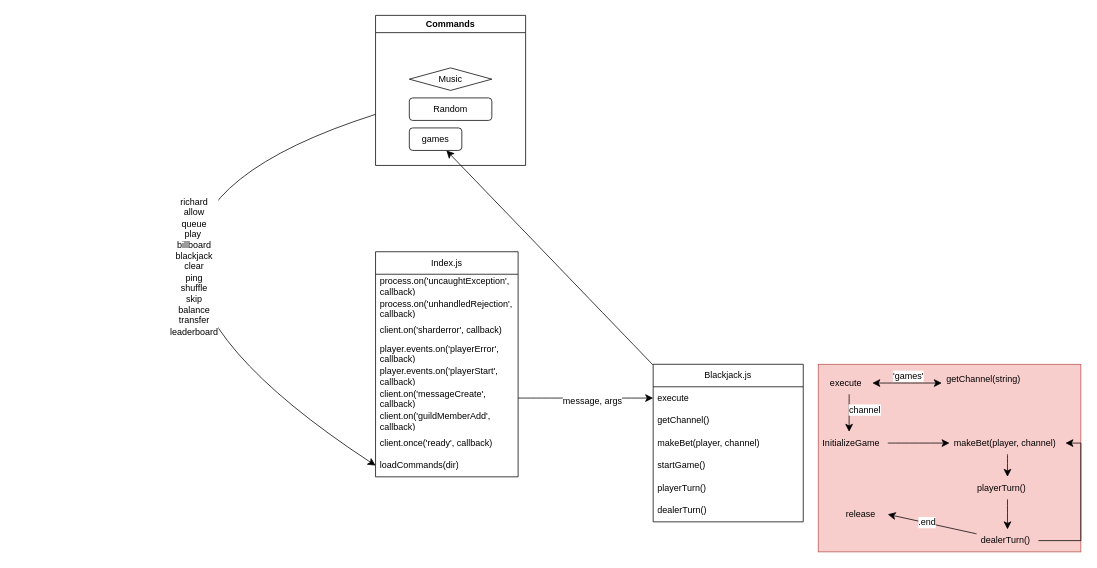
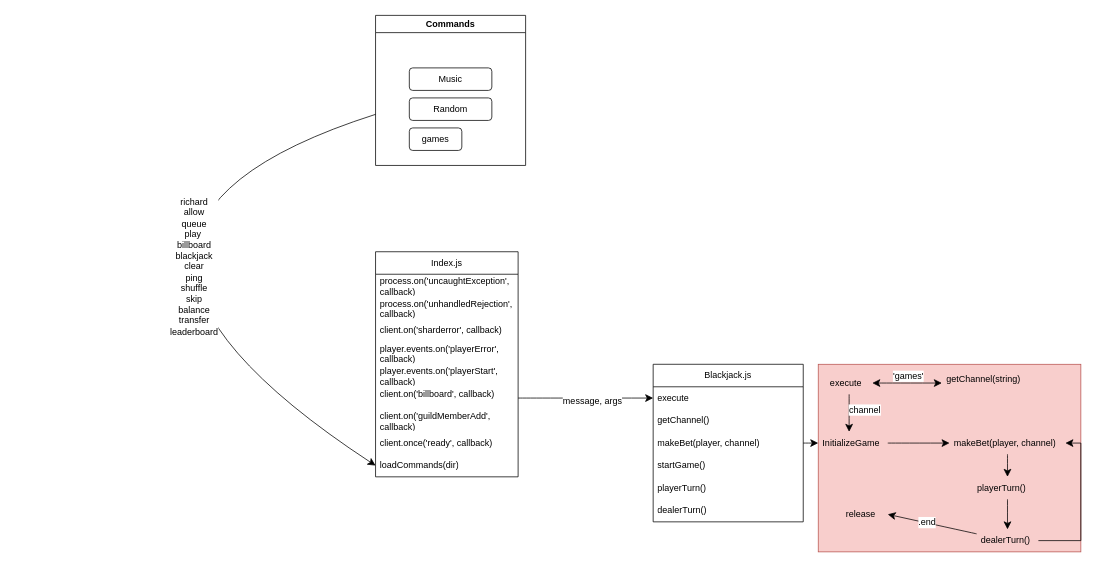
  <mxCell id="0" />
  <mxCell id="1" parent="0" />
  <mxCell id="2" style="edgeStyle=none;curved=1;rounded=0;orthogonalLoop=1;jettySize=auto;html=1;fontSize=12;startSize=8;endSize=8;exitX=1;exitY=0.5;exitDx=0;exitDy=0;entryX=0;entryY=0.5;entryDx=0;entryDy=0;" edge="1" parent="1" source="24" target="12"><mxGeometry relative="1" as="geometry"><mxPoint x="660" y="365" as="sourcePoint" /><mxPoint x="830" y="530" as="targetPoint" /></mxGeometry></mxCell>
  <mxCell id="3" value="message, args" style="edgeLabel;html=1;align=center;verticalAlign=middle;resizable=0;points=[];fontSize=12;" vertex="1" connectable="0" parent="2"><mxGeometry x="0.093" y="-4" relative="1" as="geometry"><mxPoint as="offset" /></mxGeometry></mxCell>
  <mxCell id="4" style="edgeStyle=none;curved=1;rounded=0;orthogonalLoop=1;jettySize=auto;html=1;entryX=0;entryY=0.5;entryDx=0;entryDy=0;fontSize=12;startSize=8;endSize=8;" edge="1" parent="1" source="6" target="27"><mxGeometry relative="1" as="geometry"><Array as="points"><mxPoint x="20" y="305" /></Array></mxGeometry></mxCell>
  <mxCell id="5" value="richard&lt;div&gt;allow&lt;/div&gt;&lt;div&gt;queue&lt;/div&gt;&lt;div&gt;play&amp;nbsp;&lt;/div&gt;&lt;div&gt;billboard&lt;/div&gt;&lt;div&gt;blackjack&lt;/div&gt;&lt;div&gt;clear&lt;/div&gt;&lt;div&gt;ping&lt;/div&gt;&lt;div&gt;shuffle&lt;/div&gt;&lt;div&gt;skip&lt;/div&gt;&lt;div&gt;balance&lt;/div&gt;&lt;div&gt;transfer&lt;/div&gt;&lt;div&gt;leaderboard&lt;/div&gt;" style="edgeLabel;html=1;align=center;verticalAlign=middle;resizable=0;points=[];fontSize=12;" vertex="1" connectable="0" parent="4"><mxGeometry x="0.352" y="89" relative="1" as="geometry"><mxPoint as="offset" /></mxGeometry></mxCell>
  <mxCell id="6" value="Commands" style="swimlane;whiteSpace=wrap;html=1;" vertex="1" parent="1"><mxGeometry x="500" y="20" width="200" height="200" as="geometry"><mxRectangle x="130" y="230" width="140" height="30" as="alternateBounds" /></mxGeometry></mxCell>
- <mxCell id="7" value="Music" style="rhombus;whiteSpace=wrap;html=1;" vertex="1" parent="6"><mxGeometry x="45" y="70" width="110" height="30" as="geometry" /></mxCell>
+ <mxCell id="7" value="Music" style="rounded=1;whiteSpace=wrap;html=1;" vertex="1" parent="6"><mxGeometry x="45" y="70" width="110" height="30" as="geometry" /></mxCell>
  <mxCell id="8" value="Random&lt;span style=&quot;color: rgba(0, 0, 0, 0); font-family: monospace; font-size: 0px; text-align: start; text-wrap: nowrap;&quot;&gt;%3CmxGraphModel%3E%3Croot%3E%3CmxCell%20id%3D%220%22%2F%3E%3CmxCell%20id%3D%221%22%20parent%3D%220%22%2F%3E%3CmxCell%20id%3D%222%22%20value%3D%22%22%20style%3D%22rounded%3D1%3BwhiteSpace%3Dwrap%3Bhtml%3D1%3B%22%20vertex%3D%221%22%20parent%3D%221%22%3E%3CmxGeometry%20x%3D%22230%22%20y%3D%22180%22%20width%3D%22110%22%20height%3D%2230%22%20as%3D%22geometry%22%2F%3E%3C%2FmxCell%3E%3C%2Froot%3E%3C%2FmxGraphModel%3E&lt;/span&gt;" style="rounded=1;whiteSpace=wrap;html=1;" vertex="1" parent="6"><mxGeometry x="45" y="110" width="110" height="30" as="geometry" /></mxCell>
  <mxCell id="9" value="games" style="rounded=1;whiteSpace=wrap;html=1;" vertex="1" parent="6"><mxGeometry x="45" y="150" width="70" height="30" as="geometry" /></mxCell>
- <mxCell id="10" style="edgeStyle=none;curved=1;rounded=0;orthogonalLoop=1;jettySize=auto;html=1;fontSize=12;startSize=8;endSize=8;" edge="1" parent="1" source="11" target="9"><mxGeometry relative="1" as="geometry" /></mxCell>
+ <mxCell id="10" style="edgeStyle=none;curved=1;rounded=0;orthogonalLoop=1;jettySize=auto;html=1;entryX=0;entryY=0.5;entryDx=0;entryDy=0;fontSize=12;startSize=8;endSize=8;" edge="1" parent="1" source="11" target="34"><mxGeometry relative="1" as="geometry" /></mxCell>
  <mxCell id="11" value="Blackjack.js" style="swimlane;fontStyle=0;childLayout=stackLayout;horizontal=1;startSize=30;horizontalStack=0;resizeParent=1;resizeParentMax=0;resizeLast=0;collapsible=1;marginBottom=0;whiteSpace=wrap;html=1;" vertex="1" parent="1"><mxGeometry x="870" y="485" width="200" height="210" as="geometry" /></mxCell>
  <mxCell id="12" value="execute" style="text;strokeColor=none;fillColor=none;align=left;verticalAlign=middle;spacingLeft=4;spacingRight=4;overflow=hidden;points=[[0,0.5],[1,0.5]];portConstraint=eastwest;rotatable=0;whiteSpace=wrap;html=1;" vertex="1" parent="11"><mxGeometry y="30" width="200" height="30" as="geometry" /></mxCell>
  <mxCell id="13" value="getChannel()" style="text;strokeColor=none;fillColor=none;align=left;verticalAlign=middle;spacingLeft=4;spacingRight=4;overflow=hidden;points=[[0,0.5],[1,0.5]];portConstraint=eastwest;rotatable=0;whiteSpace=wrap;html=1;" vertex="1" parent="11"><mxGeometry y="60" width="200" height="30" as="geometry" /></mxCell>
  <mxCell id="14" value="makeBet(player, channel)" style="text;strokeColor=none;fillColor=none;align=left;verticalAlign=middle;spacingLeft=4;spacingRight=4;overflow=hidden;points=[[0,0.5],[1,0.5]];portConstraint=eastwest;rotatable=0;whiteSpace=wrap;html=1;" vertex="1" parent="11"><mxGeometry y="90" width="200" height="30" as="geometry" /></mxCell>
  <mxCell id="15" value="startGame()" style="text;strokeColor=none;fillColor=none;align=left;verticalAlign=middle;spacingLeft=4;spacingRight=4;overflow=hidden;points=[[0,0.5],[1,0.5]];portConstraint=eastwest;rotatable=0;whiteSpace=wrap;html=1;" vertex="1" parent="11"><mxGeometry y="120" width="200" height="30" as="geometry" /></mxCell>
  <mxCell id="16" value="playerTurn()" style="text;strokeColor=none;fillColor=none;align=left;verticalAlign=middle;spacingLeft=4;spacingRight=4;overflow=hidden;points=[[0,0.5],[1,0.5]];portConstraint=eastwest;rotatable=0;whiteSpace=wrap;html=1;" vertex="1" parent="11"><mxGeometry y="150" width="200" height="30" as="geometry" /></mxCell>
  <mxCell id="17" value="dealerTurn()" style="text;strokeColor=none;fillColor=none;align=left;verticalAlign=middle;spacingLeft=4;spacingRight=4;overflow=hidden;points=[[0,0.5],[1,0.5]];portConstraint=eastwest;rotatable=0;whiteSpace=wrap;html=1;" vertex="1" parent="11"><mxGeometry y="180" width="200" height="30" as="geometry" /></mxCell>
  <mxCell id="18" value="Index.js" style="swimlane;fontStyle=0;childLayout=stackLayout;horizontal=1;startSize=30;horizontalStack=0;resizeParent=1;resizeParentMax=0;resizeLast=0;collapsible=1;marginBottom=0;whiteSpace=wrap;html=1;" vertex="1" parent="1"><mxGeometry x="500" y="335" width="190" height="300" as="geometry" /></mxCell>
  <mxCell id="19" value="process.on('uncaughtException', callback)" style="text;strokeColor=none;fillColor=none;align=left;verticalAlign=middle;spacingLeft=4;spacingRight=4;overflow=hidden;points=[[0,0.5],[1,0.5]];portConstraint=eastwest;rotatable=0;whiteSpace=wrap;html=1;" vertex="1" parent="18"><mxGeometry y="30" width="190" height="30" as="geometry" /></mxCell>
  <mxCell id="20" value="process.on('unhandledRejection', callback)" style="text;strokeColor=none;fillColor=none;align=left;verticalAlign=middle;spacingLeft=4;spacingRight=4;overflow=hidden;points=[[0,0.5],[1,0.5]];portConstraint=eastwest;rotatable=0;whiteSpace=wrap;html=1;" vertex="1" parent="18"><mxGeometry y="60" width="190" height="30" as="geometry" /></mxCell>
  <mxCell id="21" value="client.on('sharderror', callback)" style="text;strokeColor=none;fillColor=none;align=left;verticalAlign=middle;spacingLeft=4;spacingRight=4;overflow=hidden;points=[[0,0.5],[1,0.5]];portConstraint=eastwest;rotatable=0;whiteSpace=wrap;html=1;" vertex="1" parent="18"><mxGeometry y="90" width="190" height="30" as="geometry" /></mxCell>
  <mxCell id="22" value="player.events.on('playerError', callback)" style="text;strokeColor=none;fillColor=none;align=left;verticalAlign=middle;spacingLeft=4;spacingRight=4;overflow=hidden;points=[[0,0.5],[1,0.5]];portConstraint=eastwest;rotatable=0;whiteSpace=wrap;html=1;" vertex="1" parent="18"><mxGeometry y="120" width="190" height="30" as="geometry" /></mxCell>
  <mxCell id="23" value="player.events.on('playerStart', callback)" style="text;strokeColor=none;fillColor=none;align=left;verticalAlign=middle;spacingLeft=4;spacingRight=4;overflow=hidden;points=[[0,0.5],[1,0.5]];portConstraint=eastwest;rotatable=0;whiteSpace=wrap;html=1;" vertex="1" parent="18"><mxGeometry y="150" width="190" height="30" as="geometry" /></mxCell>
- <mxCell id="24" value="&lt;div&gt;client.on('messageCreate', callback)&lt;/div&gt;&lt;div&gt;&lt;br&gt;&lt;/div&gt;" style="text;strokeColor=none;fillColor=none;align=left;verticalAlign=middle;spacingLeft=4;spacingRight=4;overflow=hidden;points=[[0,0.5],[1,0.5]];portConstraint=eastwest;rotatable=0;whiteSpace=wrap;html=1;" vertex="1" parent="18"><mxGeometry y="180" width="190" height="30" as="geometry" /></mxCell>
+ <mxCell id="24" value="&lt;div&gt;client.on('billboard', callback)&lt;/div&gt;&lt;div&gt;&lt;br&gt;&lt;/div&gt;" style="text;strokeColor=none;fillColor=none;align=left;verticalAlign=middle;spacingLeft=4;spacingRight=4;overflow=hidden;points=[[0,0.5],[1,0.5]];portConstraint=eastwest;rotatable=0;whiteSpace=wrap;html=1;" vertex="1" parent="18"><mxGeometry y="180" width="190" height="30" as="geometry" /></mxCell>
  <mxCell id="25" value="client.on('guildMemberAdd', callback)" style="text;strokeColor=none;fillColor=none;align=left;verticalAlign=middle;spacingLeft=4;spacingRight=4;overflow=hidden;points=[[0,0.5],[1,0.5]];portConstraint=eastwest;rotatable=0;whiteSpace=wrap;html=1;" vertex="1" parent="18"><mxGeometry y="210" width="190" height="30" as="geometry" /></mxCell>
  <mxCell id="26" value="client.once('ready', callback)" style="text;strokeColor=none;fillColor=none;align=left;verticalAlign=middle;spacingLeft=4;spacingRight=4;overflow=hidden;points=[[0,0.5],[1,0.5]];portConstraint=eastwest;rotatable=0;whiteSpace=wrap;html=1;" vertex="1" parent="18"><mxGeometry y="240" width="190" height="30" as="geometry" /></mxCell>
  <mxCell id="27" value="loadCommands(dir)" style="text;strokeColor=none;fillColor=none;align=left;verticalAlign=middle;spacingLeft=4;spacingRight=4;overflow=hidden;points=[[0,0.5],[1,0.5]];portConstraint=eastwest;rotatable=0;whiteSpace=wrap;html=1;" vertex="1" parent="18"><mxGeometry y="270" width="190" height="30" as="geometry" /></mxCell>
  <mxCell id="28" value="" style="group;rounded=0;glass=0;fillColor=#f8cecc;fillStyle=auto;gradientDirection=north;strokeColor=#b85450;labelBorderColor=default;" vertex="1" connectable="0" parent="1"><mxGeometry x="1090" y="485" width="350" height="250" as="geometry" /></mxCell>
  <mxCell id="29" value="execute" style="text;strokeColor=none;fillColor=none;align=left;verticalAlign=middle;spacingLeft=4;spacingRight=4;overflow=hidden;points=[[0,0.5],[1,0.5]];portConstraint=eastwest;rotatable=0;whiteSpace=wrap;html=1;" vertex="1" parent="28"><mxGeometry x="10.294" y="10" width="61.765" height="30" as="geometry" /></mxCell>
  <mxCell id="30" value="getChannel(string)&lt;div&gt;&lt;br&gt;&lt;/div&gt;" style="text;strokeColor=none;fillColor=none;align=left;verticalAlign=middle;spacingLeft=4;spacingRight=4;overflow=hidden;points=[[0,0.5],[1,0.5]];portConstraint=eastwest;rotatable=0;whiteSpace=wrap;html=1;" vertex="1" parent="28"><mxGeometry x="164.706" y="10" width="128.676" height="30" as="geometry" /></mxCell>
  <mxCell id="31" style="edgeStyle=none;curved=1;rounded=0;orthogonalLoop=1;jettySize=auto;html=1;fontSize=12;startSize=8;endSize=8;" edge="1" parent="28" source="32" target="36"><mxGeometry relative="1" as="geometry" /></mxCell>
  <mxCell id="32" value="makeBet(player, channel)" style="text;strokeColor=none;fillColor=none;align=left;verticalAlign=middle;spacingLeft=4;spacingRight=4;overflow=hidden;points=[[0,0.5],[1,0.5]];portConstraint=eastwest;rotatable=0;whiteSpace=wrap;html=1;" vertex="1" parent="28"><mxGeometry x="175" y="90" width="154.412" height="30" as="geometry" /></mxCell>
  <mxCell id="33" style="edgeStyle=none;curved=1;rounded=0;orthogonalLoop=1;jettySize=auto;html=1;entryX=0;entryY=0.5;entryDx=0;entryDy=0;fontSize=12;startSize=8;endSize=8;" edge="1" parent="28" source="34" target="32"><mxGeometry relative="1" as="geometry" /></mxCell>
  <mxCell id="34" value="InitializeGame" style="text;strokeColor=none;fillColor=none;align=left;verticalAlign=middle;spacingLeft=4;spacingRight=4;overflow=hidden;points=[[0,0.5],[1,0.5]];portConstraint=eastwest;rotatable=0;whiteSpace=wrap;html=1;" vertex="1" parent="28"><mxGeometry y="90" width="92.647" height="30" as="geometry" /></mxCell>
  <mxCell id="35" style="edgeStyle=none;curved=1;rounded=0;orthogonalLoop=1;jettySize=auto;html=1;fontSize=12;startSize=8;endSize=8;" edge="1" parent="28" source="36" target="40"><mxGeometry relative="1" as="geometry" /></mxCell>
  <mxCell id="36" value="playerTurn()" style="text;strokeColor=none;fillColor=none;align=left;verticalAlign=middle;spacingLeft=4;spacingRight=4;overflow=hidden;points=[[0,0.5],[1,0.5]];portConstraint=eastwest;rotatable=0;whiteSpace=wrap;html=1;" vertex="1" parent="28"><mxGeometry x="205.882" y="150" width="92.647" height="30" as="geometry" /></mxCell>
  <mxCell id="37" style="edgeStyle=orthogonalEdgeStyle;rounded=0;orthogonalLoop=1;jettySize=auto;html=1;fontSize=12;startSize=8;endSize=8;entryX=1;entryY=0.5;entryDx=0;entryDy=0;" edge="1" parent="28" source="40" target="32"><mxGeometry relative="1" as="geometry"><mxPoint x="370.588" y="235" as="targetPoint" /><Array as="points"><mxPoint x="350" y="235" /><mxPoint x="350" y="105" /></Array></mxGeometry></mxCell>
  <mxCell id="38" style="edgeStyle=none;curved=1;rounded=0;orthogonalLoop=1;jettySize=auto;html=1;fontSize=12;startSize=8;endSize=8;entryX=1;entryY=0.5;entryDx=0;entryDy=0;" edge="1" parent="28" source="40" target="45"><mxGeometry relative="1" as="geometry"><mxPoint x="92.647" y="235" as="targetPoint" /></mxGeometry></mxCell>
  <mxCell id="39" value=".end" style="edgeLabel;html=1;align=center;verticalAlign=middle;resizable=0;points=[];fontSize=12;" vertex="1" connectable="0" parent="38"><mxGeometry x="0.13" y="-1" relative="1" as="geometry"><mxPoint as="offset" /></mxGeometry></mxCell>
  <mxCell id="40" value="dealerTurn()" style="text;strokeColor=none;fillColor=none;align=left;verticalAlign=middle;spacingLeft=4;spacingRight=4;overflow=hidden;points=[[0,0.5],[1,0.5]];portConstraint=eastwest;rotatable=0;whiteSpace=wrap;html=1;" vertex="1" parent="28"><mxGeometry x="211.029" y="220" width="82.353" height="30" as="geometry" /></mxCell>
  <mxCell id="41" style="edgeStyle=none;curved=1;rounded=0;orthogonalLoop=1;jettySize=auto;html=1;fontSize=12;startSize=8;endSize=8;entryX=0.444;entryY=0;entryDx=0;entryDy=0;entryPerimeter=0;" edge="1" parent="28" source="29" target="34"><mxGeometry relative="1" as="geometry"><mxPoint x="20.588" y="130" as="targetPoint" /></mxGeometry></mxCell>
  <mxCell id="42" value="channel" style="edgeLabel;html=1;align=center;verticalAlign=middle;resizable=0;points=[];fontSize=12;" vertex="1" connectable="0" parent="41"><mxGeometry x="-0.2" y="7" relative="1" as="geometry"><mxPoint x="13" as="offset" /></mxGeometry></mxCell>
  <mxCell id="43" value="" style="endArrow=classic;startArrow=classic;html=1;rounded=0;fontSize=12;startSize=8;endSize=8;curved=1;exitX=1;exitY=0.5;exitDx=0;exitDy=0;entryX=0;entryY=0.5;entryDx=0;entryDy=0;" edge="1" parent="28" source="29" target="30"><mxGeometry width="50" height="50" relative="1" as="geometry"><mxPoint x="226.471" as="sourcePoint" /><mxPoint x="277.941" y="-50" as="targetPoint" /></mxGeometry></mxCell>
  <mxCell id="44" value="'games'" style="edgeLabel;html=1;align=center;verticalAlign=middle;resizable=0;points=[];fontSize=12;" vertex="1" connectable="0" parent="43"><mxGeometry x="0.1" y="3" relative="1" as="geometry"><mxPoint x="-4" y="-7" as="offset" /></mxGeometry></mxCell>
  <mxCell id="45" value="release" style="text;strokeColor=none;fillColor=none;align=left;verticalAlign=middle;spacingLeft=4;spacingRight=4;overflow=hidden;points=[[0,0.5],[1,0.5]];portConstraint=eastwest;rotatable=0;whiteSpace=wrap;html=1;" vertex="1" parent="28"><mxGeometry x="30.882" y="185" width="61.765" height="30" as="geometry" /></mxCell>
